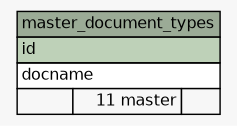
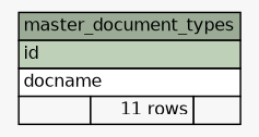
  digraph {
    bgcolor="#f7f7f7"
    fontname=Helvetica
    fontsize=11
    nodesep=0.18
    rankdir=RL
    ranksep=0.46
-   n1 [fontname=Helvetica fontsize=11 label=<     <TABLE BORDER="0" CELLBORDER="1" CELLSPACING="0" BGCOLOR="#ffffff">       <TR><TD COLSPAN="3" BGCOLOR="#9bab96" ALIGN="CENTER">master_document_types</TD></TR>       <TR><TD PORT="id" COLSPAN="3" BGCOLOR="#bed1b8" ALIGN="LEFT">id</TD></TR>       <TR><TD PORT="docname" COLSPAN="3" ALIGN="LEFT">docname</TD></TR>       <TR><TD ALIGN="LEFT" BGCOLOR="#f7f7f7">  </TD><TD ALIGN="RIGHT" BGCOLOR="#f7f7f7">11 master</TD><TD ALIGN="RIGHT" BGCOLOR="#f7f7f7">  </TD></TR>     </TABLE>> shape=plaintext]
+   n1 [fontname=Helvetica fontsize=11 label=<     <TABLE BORDER="0" CELLBORDER="1" CELLSPACING="0" BGCOLOR="#ffffff">       <TR><TD COLSPAN="3" BGCOLOR="#9bab96" ALIGN="CENTER">master_document_types</TD></TR>       <TR><TD PORT="id" COLSPAN="3" BGCOLOR="#bed1b8" ALIGN="LEFT">id</TD></TR>       <TR><TD PORT="docname" COLSPAN="3" ALIGN="LEFT">docname</TD></TR>       <TR><TD ALIGN="LEFT" BGCOLOR="#f7f7f7">  </TD><TD ALIGN="RIGHT" BGCOLOR="#f7f7f7">11 rows</TD><TD ALIGN="RIGHT" BGCOLOR="#f7f7f7">  </TD></TR>     </TABLE>> shape=plaintext]
  }
